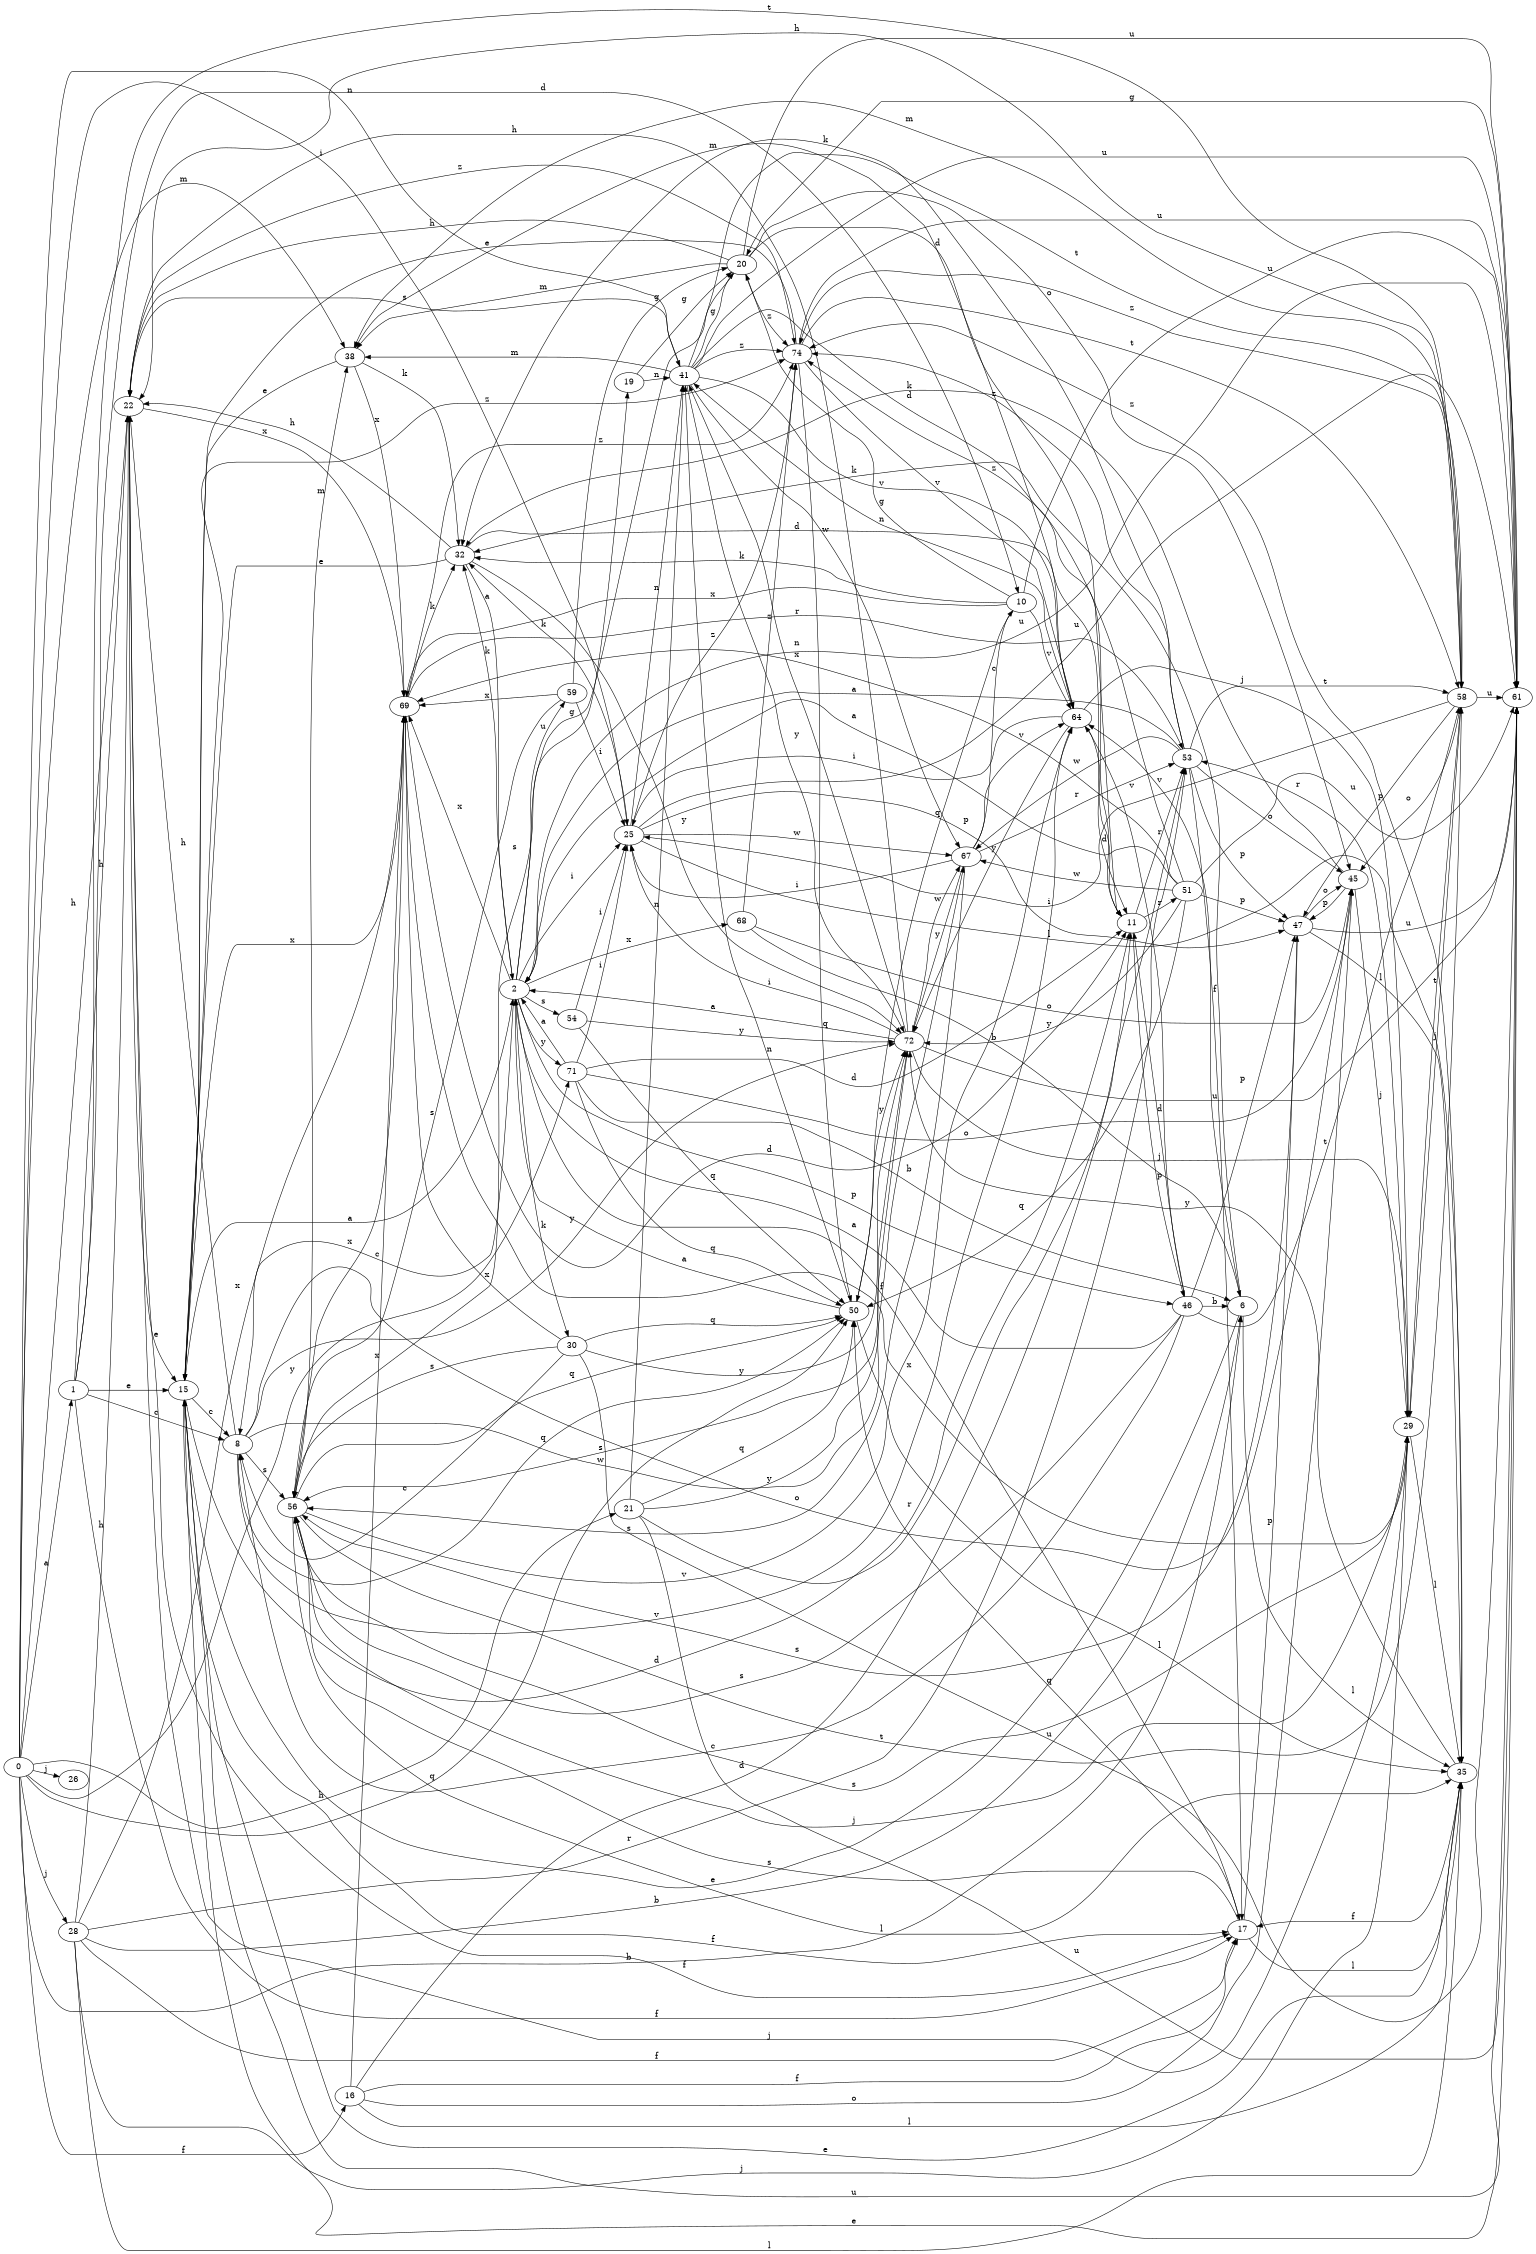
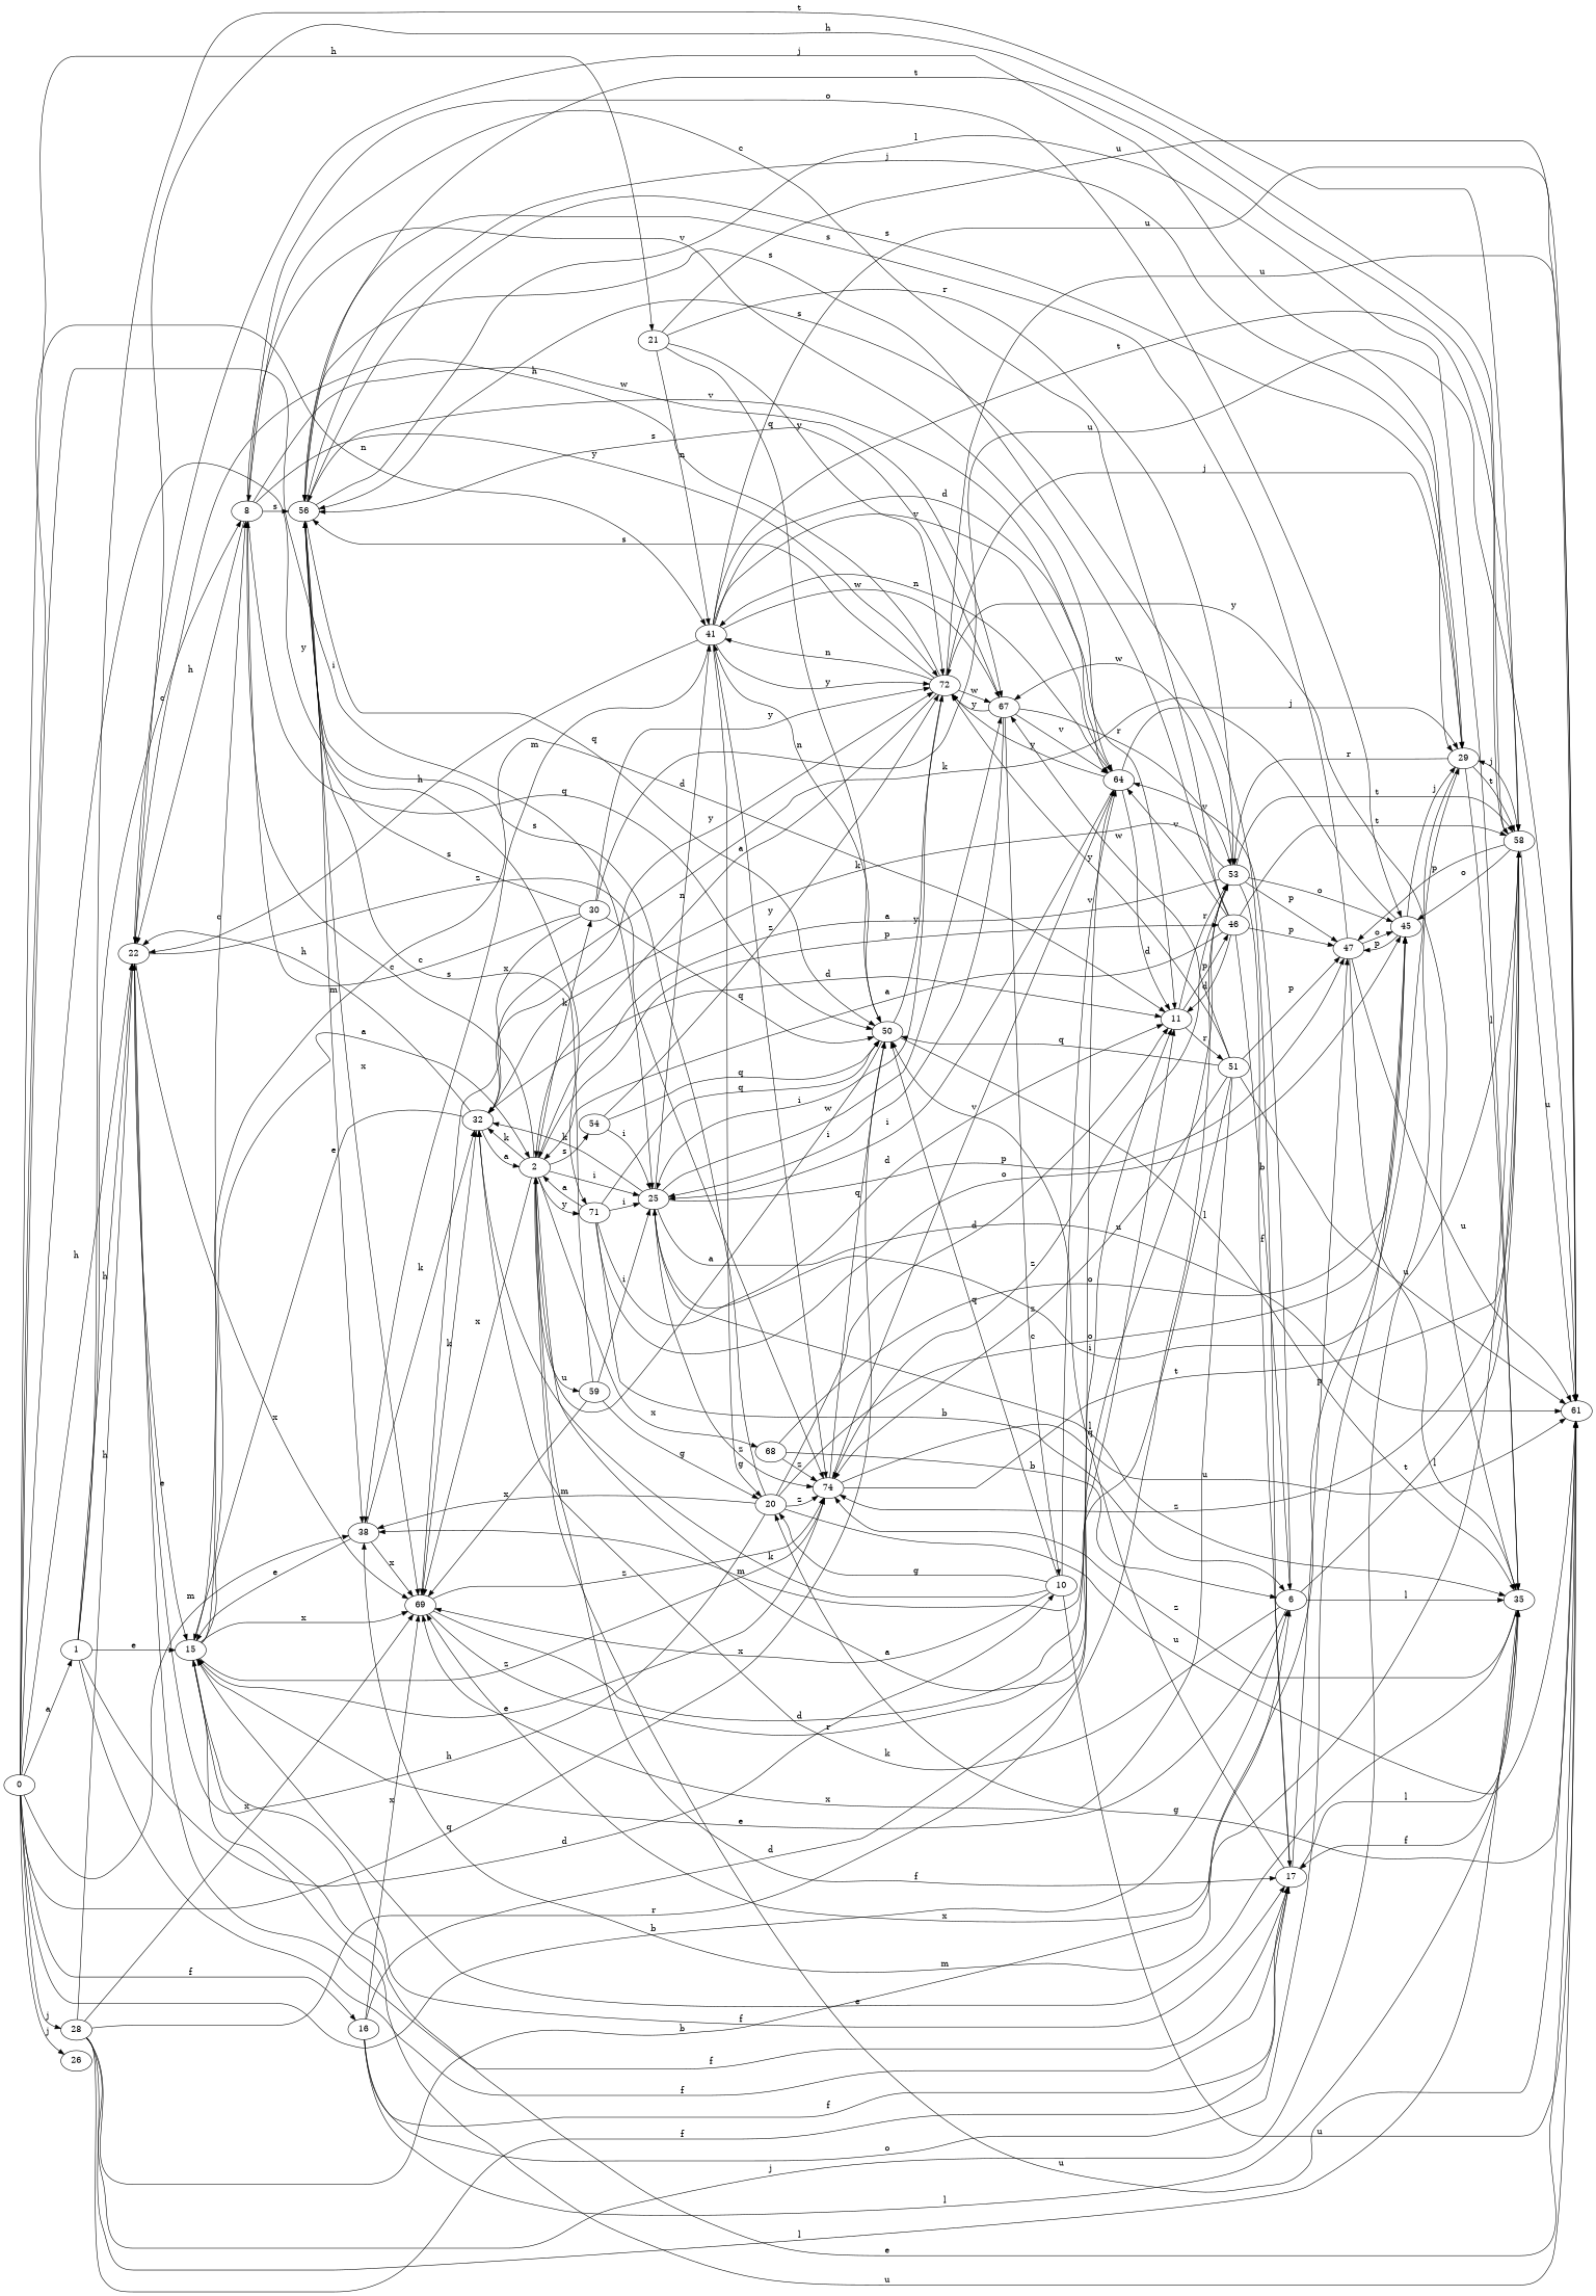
  strict digraph {
    rankdir=LR
    0
    1
    6
    16
    21
    22
    25
    26
    28
    38
    41
    50
    71
    8
    10
    n16 [label=15]
    17
    58
    32
    35
    64
    69
    45
    11
    61
    72
    53
    74
    29
    67
    47
    20
    2
    56
-   19
    30
    46
    54
    59
    68
    51
    0 -> 1 [label=a]
    0 -> 6 [label=b]
    0 -> 16 [label=f]
    0 -> 21 [label=h]
    0 -> 22 [label=h]
    0 -> 25 [label=i]
    0 -> 26 [label=j]
    0 -> 28 [label=j]
    0 -> 38 [label=m]
    0 -> 41 [label=n]
    0 -> 50 [label=q]
    0 -> 71 [label=y]
    1 -> 22 [label=h]
    1 -> 8 [label=c]
    1 -> 10 [label=d]
    1 -> n16 [label=e]
    1 -> 17 [label=f]
    1 -> 58 [label=t]
    6 -> n16 [label=e]
+   6 -> 58 [label=t]
    6 -> 32 [label=k]
    6 -> 35 [label=l]
    6 -> 64 [label=v]
    16 -> 17 [label=f]
    16 -> 35 [label=l]
    16 -> 69 [label=x]
    16 -> 45 [label=o]
    16 -> 11 [label=d]
    21 -> 41 [label=n]
    21 -> 50 [label=q]
    21 -> 61 [label=u]
    21 -> 72 [label=y]
    21 -> 53 [label=r]
    22 -> n16 [label=e]
    22 -> 17 [label=f]
    22 -> 69 [label=x]
    22 -> 74 [label=z]
    22 -> 29 [label=j]
    25 -> 41 [label=n]
    25 -> 32 [label=k]
    25 -> 35 [label=l]
    25 -> 61 [label=u]
    25 -> 74 [label=z]
    25 -> 67 [label=w]
    25 -> 47 [label=p]
    28 -> 6 [label=b]
    28 -> 22 [label=h]
    28 -> 17 [label=f]
    28 -> 35 [label=l]
    28 -> 69 [label=x]
    28 -> 53 [label=r]
    28 -> 29 [label=j]
    38 -> n16 [label=e]
    38 -> 32 [label=k]
    38 -> 69 [label=x]
-   41 -> 22 [label=s]
+   41 -> 22 [label=h]
    41 -> 38 [label=m]
    41 -> 58 [label=t]
    41 -> 64 [label=v]
    41 -> 11 [label=d]
    41 -> 61 [label=u]
    41 -> 72 [label=y]
    41 -> 74 [label=z]
    41 -> 67 [label=w]
    41 -> 20 [label=g]
    50 -> 41 [label=n]
    50 -> 35 [label=l]
    50 -> 72 [label=y]
    50 -> 2 [label=a]
    71 -> 6 [label=b]
    71 -> 25 [label=i]
    71 -> 50 [label=q]
    71 -> 45 [label=o]
    71 -> 11 [label=d]
    71 -> 2 [label=a]
    8 -> 22 [label=h]
    8 -> 50 [label=q]
    8 -> 64 [label=v]
    8 -> 45 [label=o]
    8 -> 72 [label=y]
    8 -> 67 [label=w]
    8 -> 56 [label=s]
    10 -> 50 [label=q]
    10 -> 32 [label=k]
    10 -> 64 [label=v]
    10 -> 69 [label=x]
    10 -> 61 [label=u]
    10 -> 20 [label=g]
    n16 -> 8 [label=c]
    n16 -> 17 [label=f]
    n16 -> 69 [label=x]
    n16 -> 11 [label=d]
    n16 -> 61 [label=u]
    n16 -> 74 [label=z]
    n16 -> 2 [label=a]
    17 -> 50 [label=q]
    17 -> 35 [label=l]
    17 -> 47 [label=p]
    17 -> 56 [label=s]
    58 -> 22 [label=h]
    58 -> 25 [label=i]
    58 -> 38 [label=m]
    58 -> 45 [label=o]
    58 -> 61 [label=u]
    58 -> 74 [label=z]
    58 -> 29 [label=j]
    58 -> 47 [label=p]
    32 -> 22 [label=h]
    32 -> n16 [label=e]
    32 -> 11 [label=d]
    32 -> 72 [label=y]
    32 -> 2 [label=a]
    35 -> n16 [label=e]
    35 -> 17 [label=f]
    35 -> 72 [label=y]
    35 -> 74 [label=z]
    64 -> 25 [label=i]
    64 -> 38 [label=m]
    64 -> 41 [label=n]
    64 -> 11 [label=d]
    64 -> 72 [label=y]
    64 -> 29 [label=j]
    69 -> 32 [label=k]
    69 -> 11 [label=d]
    69 -> 53 [label=r]
    69 -> 74 [label=z]
    45 -> 32 [label=k]
    45 -> 29 [label=j]
    45 -> 47 [label=p]
    11 -> 53 [label=r]
    11 -> 46 [label=p]
    11 -> 51 [label=r]
    61 -> n16 [label=e]
    61 -> 20 [label=g]
    72 -> 22 [label=h]
    72 -> 25 [label=i]
    72 -> 41 [label=n]
    72 -> 61 [label=u]
    72 -> 29 [label=j]
    72 -> 67 [label=w]
    72 -> 2 [label=a]
    72 -> 56 [label=s]
    53 -> 17 [label=f]
    53 -> 58 [label=t]
    53 -> 32 [label=k]
    53 -> 45 [label=o]
    53 -> 74 [label=z]
    53 -> 67 [label=w]
    53 -> 47 [label=p]
    53 -> 2 [label=a]
    74 -> 50 [label=q]
    74 -> n16 [label=e]
    74 -> 58 [label=t]
    74 -> 64 [label=v]
    74 -> 61 [label=u]
    29 -> 58 [label=t]
    29 -> 35 [label=l]
    29 -> 69 [label=x]
    29 -> 53 [label=r]
    29 -> 56 [label=s]
    67 -> 25 [label=i]
    67 -> 10 [label=c]
    67 -> 64 [label=v]
    67 -> 72 [label=y]
    67 -> 53 [label=r]
    67 -> 56 [label=s]
    47 -> 35 [label=l]
    47 -> 45 [label=o]
    47 -> 61 [label=u]
    47 -> 56 [label=s]
    20 -> 22 [label=h]
    20 -> 38 [label=m]
    20 -> 45 [label=o]
    20 -> 11 [label=d]
    20 -> 61 [label=u]
    20 -> 74 [label=z]
    20 -> 56 [label=s]
    2 -> 25 [label=i]
    2 -> 71 [label=y]
    2 -> 8 [label=c]
    2 -> 17 [label=f]
    2 -> 32 [label=k]
    2 -> 69 [label=x]
    2 -> 61 [label=u]
-   2 -> 19 [label=g]
    2 -> 30 [label=k]
    2 -> 46 [label=p]
    2 -> 54 [label=s]
    2 -> 59 [label=u]
    2 -> 68 [label=x]
    56 -> 38 [label=m]
    56 -> 50 [label=q]
    56 -> 58 [label=t]
    56 -> 35 [label=l]
    56 -> 64 [label=v]
    56 -> 69 [label=x]
    56 -> 29 [label=j]
-   19 -> 41 [label=n]
-   19 -> 20 [label=g]
    30 -> 50 [label=q]
    30 -> 8 [label=c]
    30 -> 69 [label=x]
    30 -> 61 [label=u]
    30 -> 72 [label=y]
    30 -> 56 [label=s]
    46 -> 6 [label=b]
    46 -> 8 [label=c]
    46 -> 58 [label=t]
    46 -> 64 [label=v]
    46 -> 11 [label=d]
    46 -> 47 [label=p]
    46 -> 2 [label=a]
    46 -> 56 [label=s]
    54 -> 25 [label=i]
    54 -> 50 [label=q]
    54 -> 72 [label=y]
    59 -> 25 [label=i]
    59 -> 69 [label=x]
    59 -> 20 [label=g]
    59 -> 56 [label=s]
    68 -> 6 [label=b]
    68 -> 45 [label=o]
    68 -> 74 [label=z]
    51 -> 50 [label=q]
    51 -> 69 [label=x]
    51 -> 61 [label=u]
    51 -> 72 [label=y]
    51 -> 74 [label=z]
    51 -> 67 [label=w]
    51 -> 47 [label=p]
    51 -> 2 [label=a]
  }
